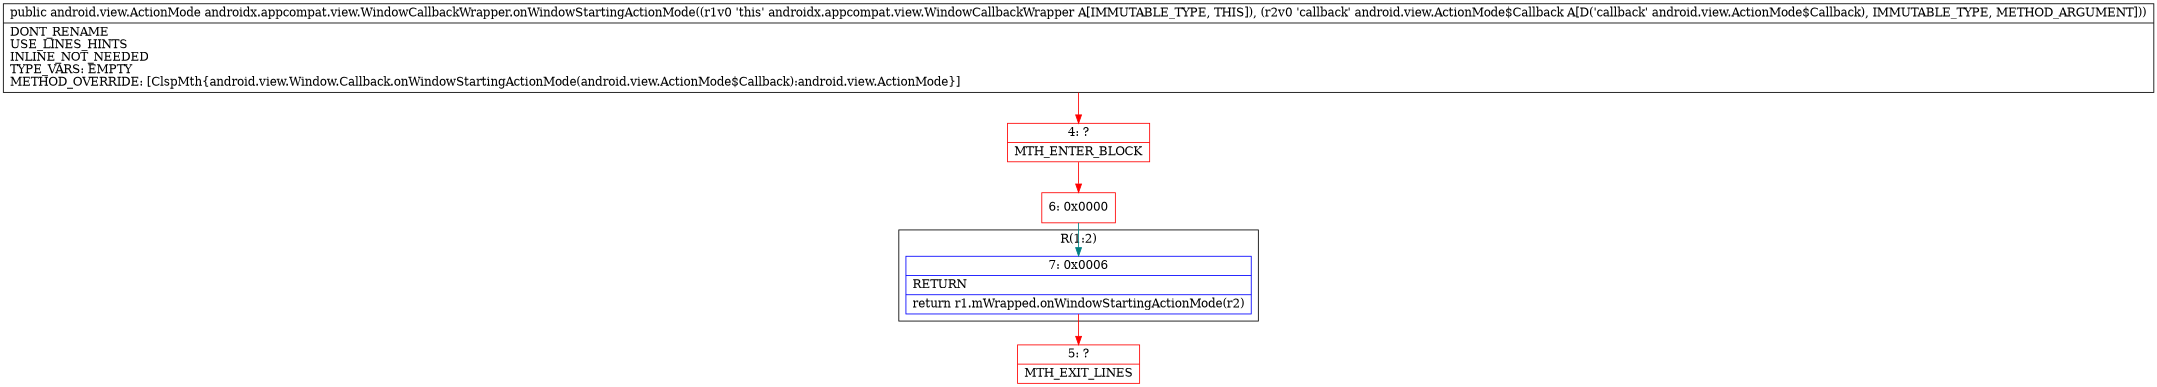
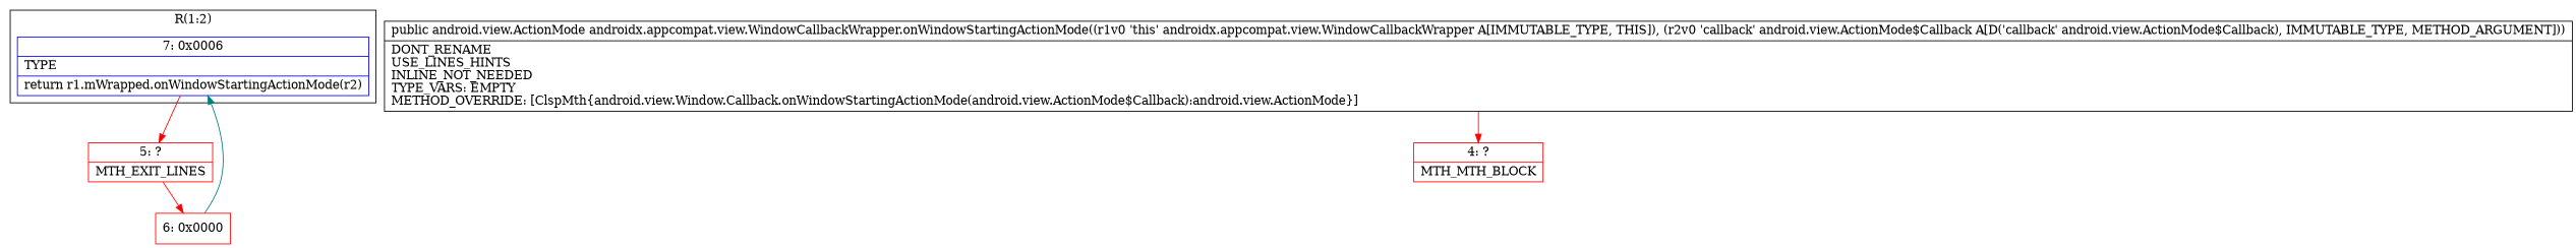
  digraph {
    node [color=red shape=record]
    edge [color=red]
-   n1 [color=blue label="{7\:\ 0x0006|RETURN\l|return r1.mWrapped.onWindowStartingActionMode(r2)\l}"]
+   n1 [color=blue label="{7\:\ 0x0006|TYPE\l|return r1.mWrapped.onWindowStartingActionMode(r2)\l}"]
    n2 [label="{5\:\ ?|MTH_EXIT_LINES\l}"]
-   n3 [label="{4\:\ ?|MTH_ENTER_BLOCK\l}"]
+   n3 [label="{4\:\ ?|MTH_MTH_BLOCK\l}"]
    n4 [label="{6\:\ 0x0000}"]
    n5 [label="{public android.view.ActionMode androidx.appcompat.view.WindowCallbackWrapper.onWindowStartingActionMode((r1v0 'this' androidx.appcompat.view.WindowCallbackWrapper A[IMMUTABLE_TYPE, THIS]), (r2v0 'callback' android.view.ActionMode$Callback A[D('callback' android.view.ActionMode$Callback), IMMUTABLE_TYPE, METHOD_ARGUMENT]))  | DONT_RENAME\lUSE_LINES_HINTS\lINLINE_NOT_NEEDED\lTYPE_VARS: EMPTY\lMETHOD_OVERRIDE: [ClspMth\{android.view.Window.Callback.onWindowStartingActionMode(android.view.ActionMode$Callback):android.view.ActionMode\}]\l}" color=""]
    subgraph cluster_1 {
      label="R(1:2)"
      n1
    }
    n1 -> n2
-   n3 -> n4
+   n2 -> n4
    n4 -> n1 [color=teal]
    n5 -> n3
  }
